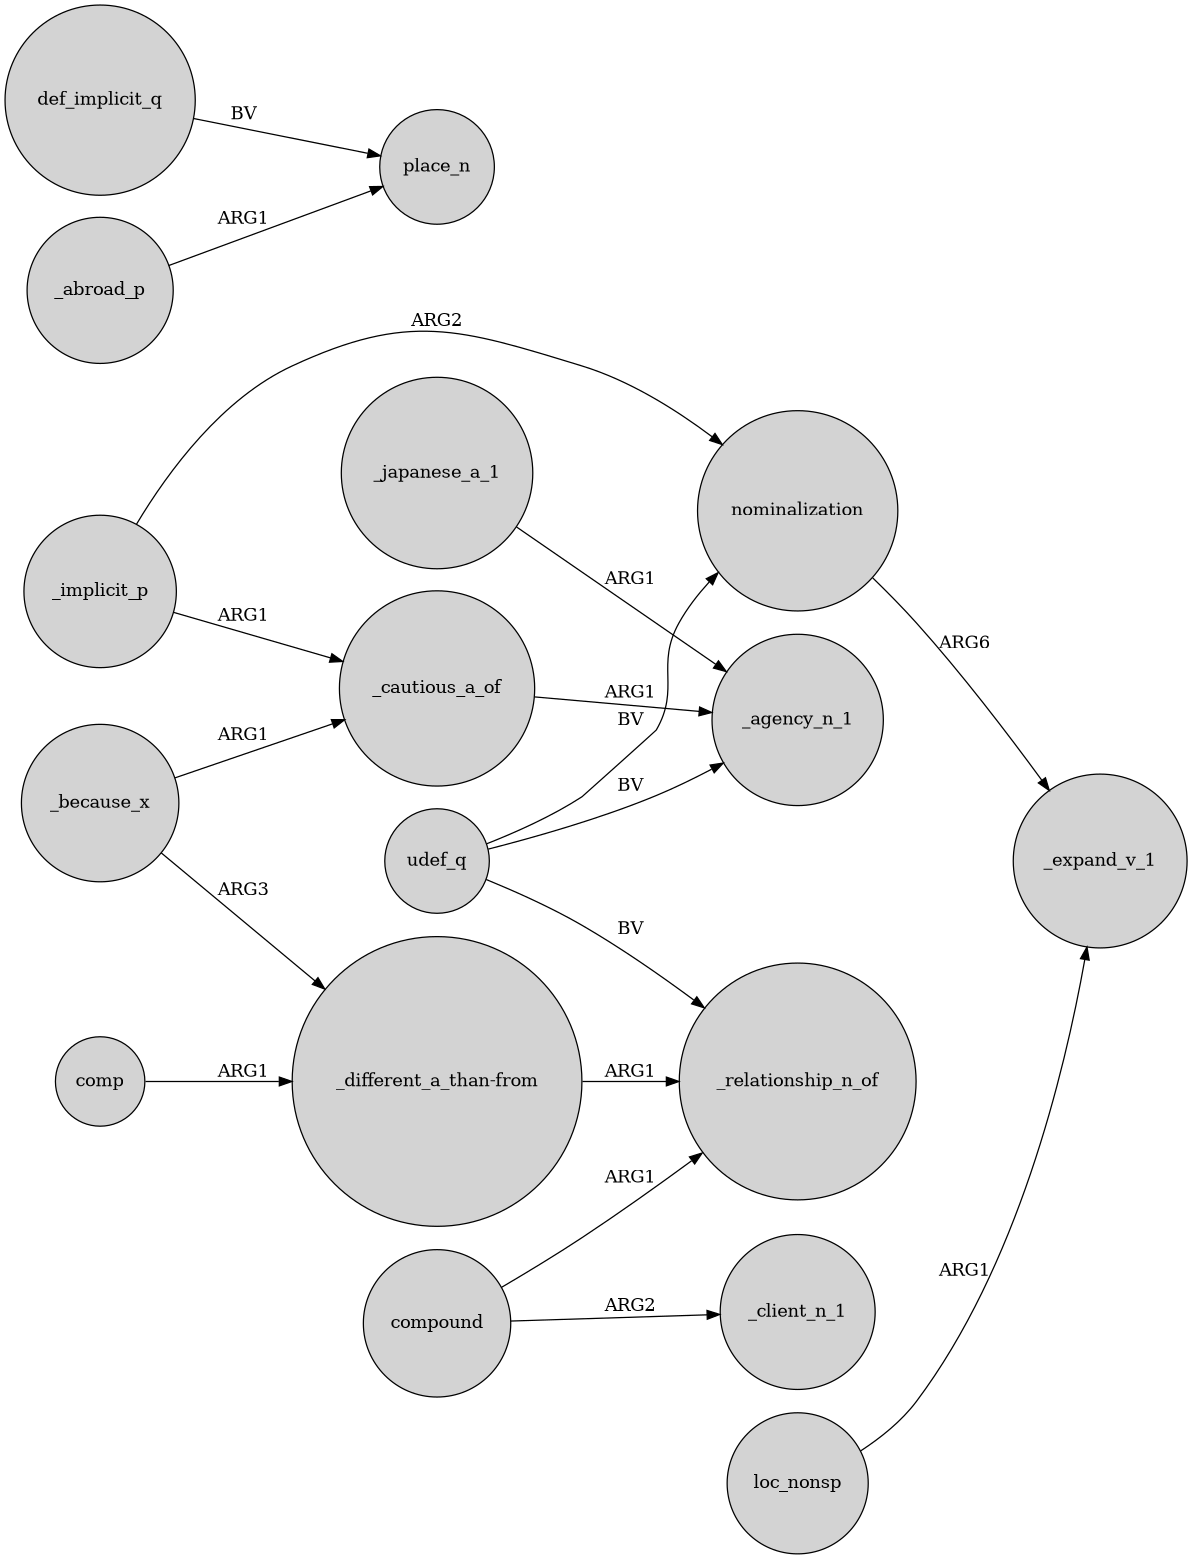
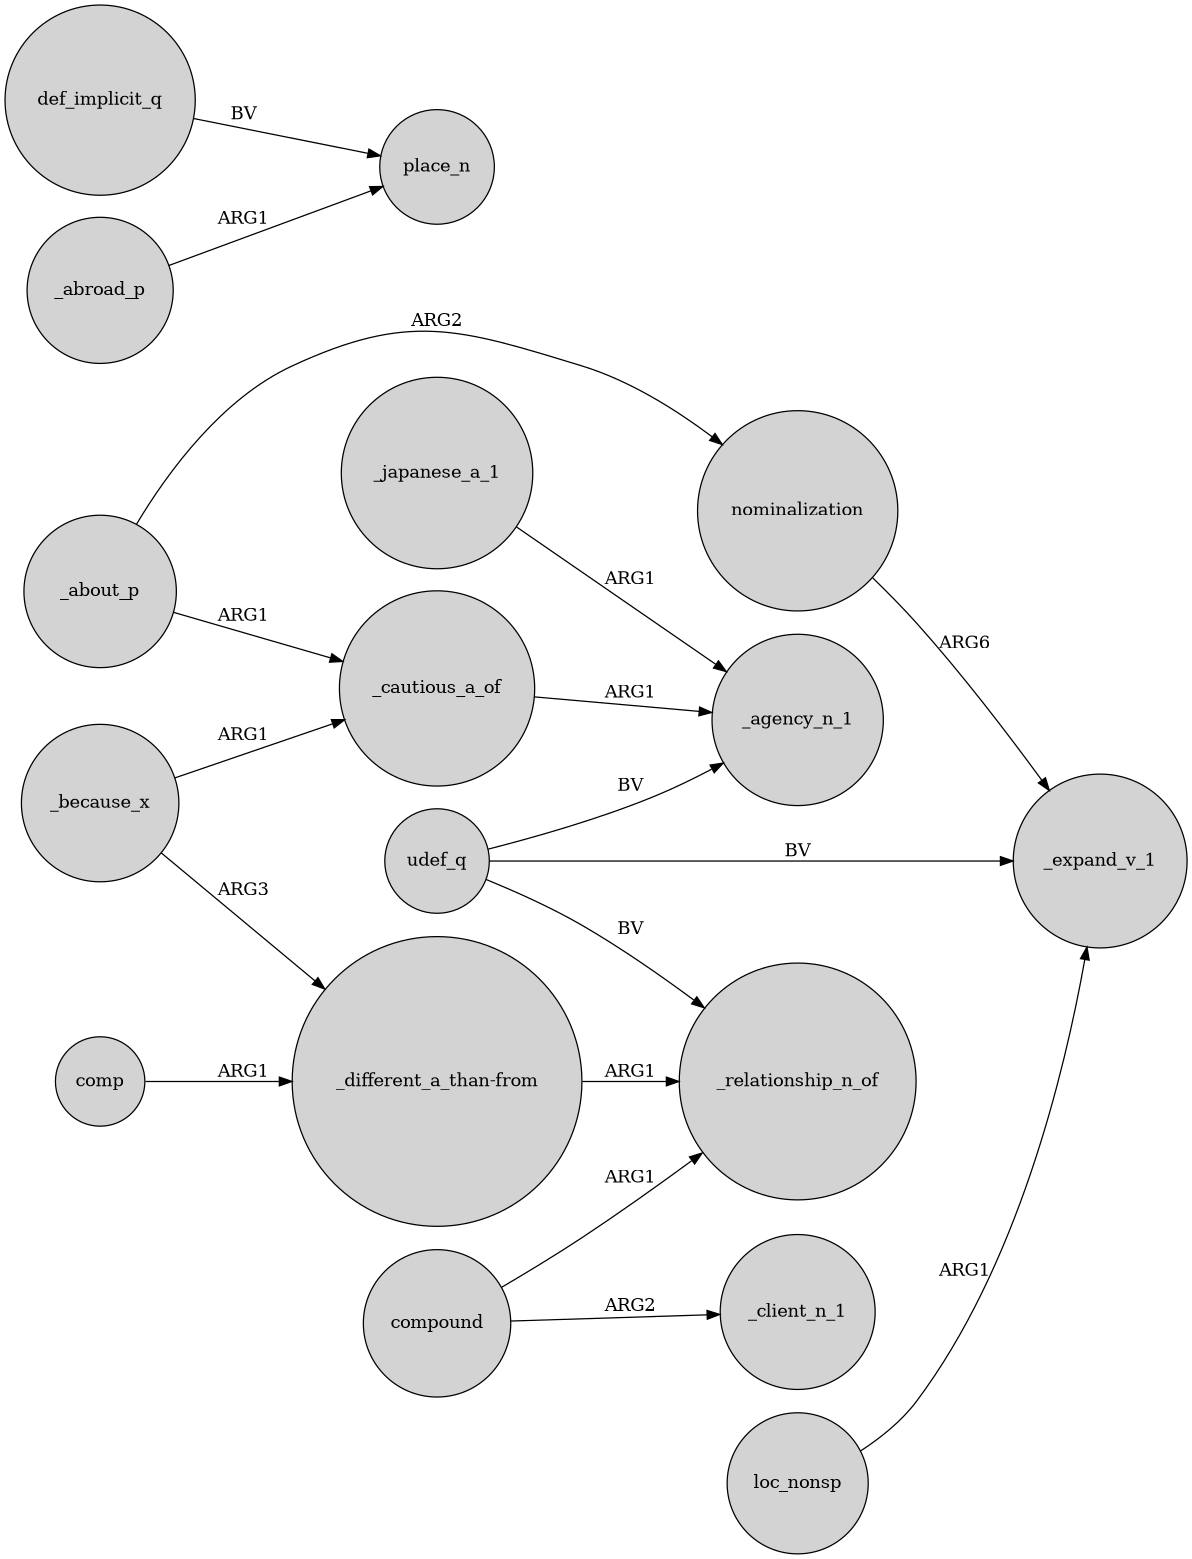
  digraph {
    rankdir=LR
    node [shape=circle style=filled]
    udef_q
    _agency_n_1
    _relationship_n_of
    nominalization
    _expand_v_1
    def_implicit_q
    place_n
    _because_x
    _cautious_a_of
    "_different_a_than-from"
-   _about_p [label=_implicit_p]
+   _about_p
    compound
    _client_n_1
    _abroad_p
    comp
    _japanese_a_1
    loc_nonsp
    udef_q -> _agency_n_1 [label=BV]
    udef_q -> _relationship_n_of [label=BV]
-   udef_q -> nominalization [label=BV]
+   udef_q -> _expand_v_1 [label=BV]
    nominalization -> _expand_v_1 [label=ARG6]
    def_implicit_q -> place_n [label=BV]
    _because_x -> _cautious_a_of [label=ARG1]
    _because_x -> "_different_a_than-from" [label=ARG3]
    _cautious_a_of -> _agency_n_1 [label=ARG1]
    "_different_a_than-from" -> _relationship_n_of [label=ARG1]
    _about_p -> nominalization [label=ARG2]
    _about_p -> _cautious_a_of [label=ARG1]
    compound -> _relationship_n_of [label=ARG1]
    compound -> _client_n_1 [label=ARG2]
    _abroad_p -> place_n [label=ARG1]
    comp -> "_different_a_than-from" [label=ARG1]
    _japanese_a_1 -> _agency_n_1 [label=ARG1]
    loc_nonsp -> _expand_v_1 [label=ARG1]
  }
